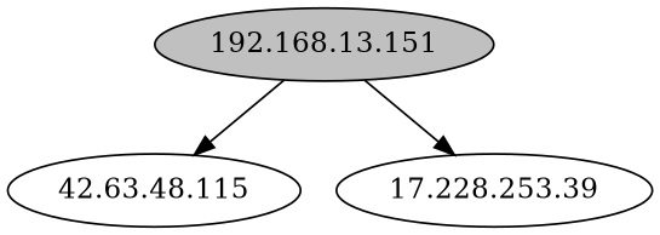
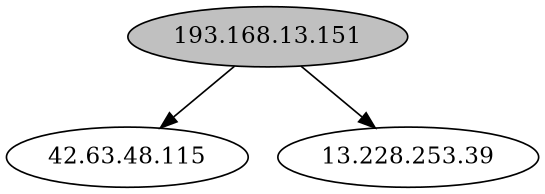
  digraph {
-   n1 [fillcolor=grey label="192.168.13.151" style=filled]
+   n1 [fillcolor=grey label="193.168.13.151" style=filled]
    n2 [label="42.63.48.115"]
-   n3 [label="17.228.253.39"]
+   n3 [label="13.228.253.39"]
    n1 -> n2
    n1 -> n3
  }
